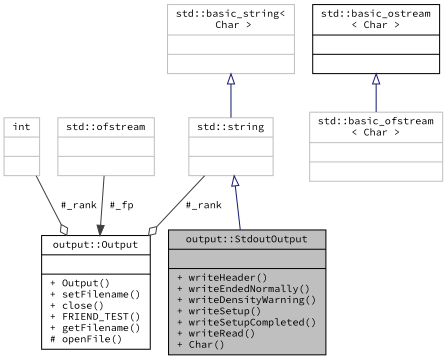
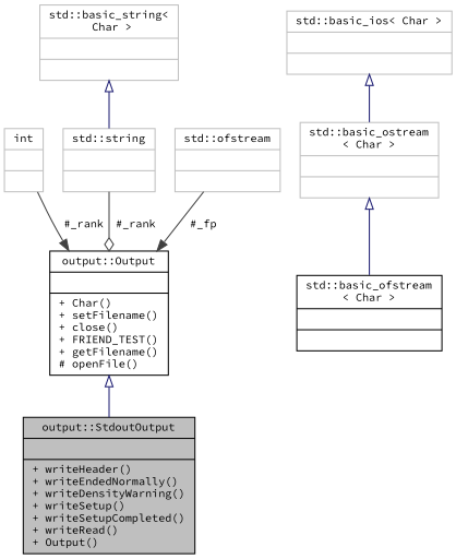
  digraph {
    fontname="Source Code Pro"
    node [color=grey75 fillcolor=white fontname="Source Code Pro" fontsize=10 shape=record style=filled]
    edge [arrowtail=onormal color=midnightblue dir=back fontname="Source Code Pro" fontsize=10 labelfontname=Helvetica labelfontsize=10 style=solid]
-   n1 [color=black fillcolor=grey75 fontcolor=black height=0.2 label="{output::StdoutOutput\n||+ writeHeader()\l+ writeEndedNormally()\l+ writeDensityWarning()\l+ writeSetup()\l+ writeSetupCompleted()\l+ writeRead()\l+ Char()\l}" width=0.4]
-   n2 [color=black height=0.2 label="{output::Output\n||+ Output()\l+ setFilename()\l+ close()\l+ FRIEND_TEST()\l+ getFilename()\l# openFile()\l}" width=0.4]
+   n1 [color=black fillcolor=grey75 fontcolor=black height=0.2 label="{output::StdoutOutput\n||+ writeHeader()\l+ writeEndedNormally()\l+ writeDensityWarning()\l+ writeSetup()\l+ writeSetupCompleted()\l+ writeRead()\l+ Output()\l}" width=0.4]
+   n2 [color=black height=0.2 label="{output::Output\n||+ Char()\l+ setFilename()\l+ close()\l+ FRIEND_TEST()\l+ getFilename()\l# openFile()\l}" width=0.4]
    n3 [height=0.2 label="{int\n||}" width=0.4]
    n4 [height=0.2 label="{std::string\n||}" width=0.4]
    n5 [height=0.2 label="{std::basic_string\<\l Char \>\n||}" width=0.4]
    n6 [height=0.2 label="{std::ofstream\n||}" width=0.4]
-   n7 [height=0.2 label="{std::basic_ofstream\l\< Char \>\n||}" width=0.4]
-   n8 [color=black height=0.2 label="{std::basic_ostream\l\< Char \>\n||}" width=0.4]
-   n4 -> n1
-   n3 -> n2 [arrowhead=odiamond color=grey25 label=" #_rank" arrowtail="" dir=""]
+   n7 [color=black height=0.2 label="{std::basic_ofstream\l\< Char \>\n||}" width=0.4]
+   n8 [height=0.2 label="{std::basic_ostream\l\< Char \>\n||}" width=0.4]
+   n9 [height=0.2 label="{std::basic_ios\< Char \>\n||}" width=0.4]
+   n2 -> n1
+   n3 -> n2 [arrowhead=normal color=grey25 label=" #_rank" arrowtail="" dir=""]
    n4 -> n2 [arrowhead=odiamond color=grey25 label=" #_rank" arrowtail="" dir=""]
    n5 -> n4
    n6 -> n2 [arrowhead=normal color=grey25 label=" #_fp" arrowtail="" dir=""]
    n8 -> n7
+   n9 -> n8
  }
